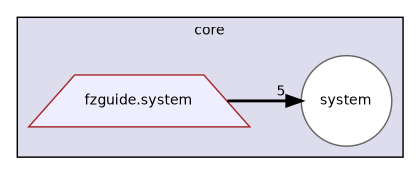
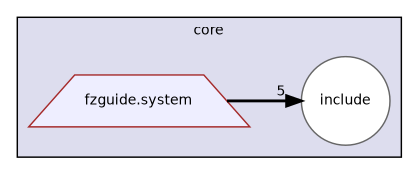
  digraph {
    compound=true
    rankdir=LR
    node [fontname=Helvetica fontsize=10 style=filled]
-   n1 [color=gray40 fillcolor=white label=system shape=circle]
+   n1 [color=gray40 fillcolor=white label=include shape=circle]
    n2 [fillcolor="#eeeeff" label="fzguide.system" pencolor=black shape=trapezium color=brown]
    subgraph cluster_1 {
      bgcolor="#ddddee"
      fontname=Helvetica
      fontsize=10
      label=core
      pencolor=black
      n1
      n2
    }
    n2 -> n1 [headlabel=5 labeldistance=1.5 labelfontname=Helvetica labelfontsize=10 style=bold]
  }
